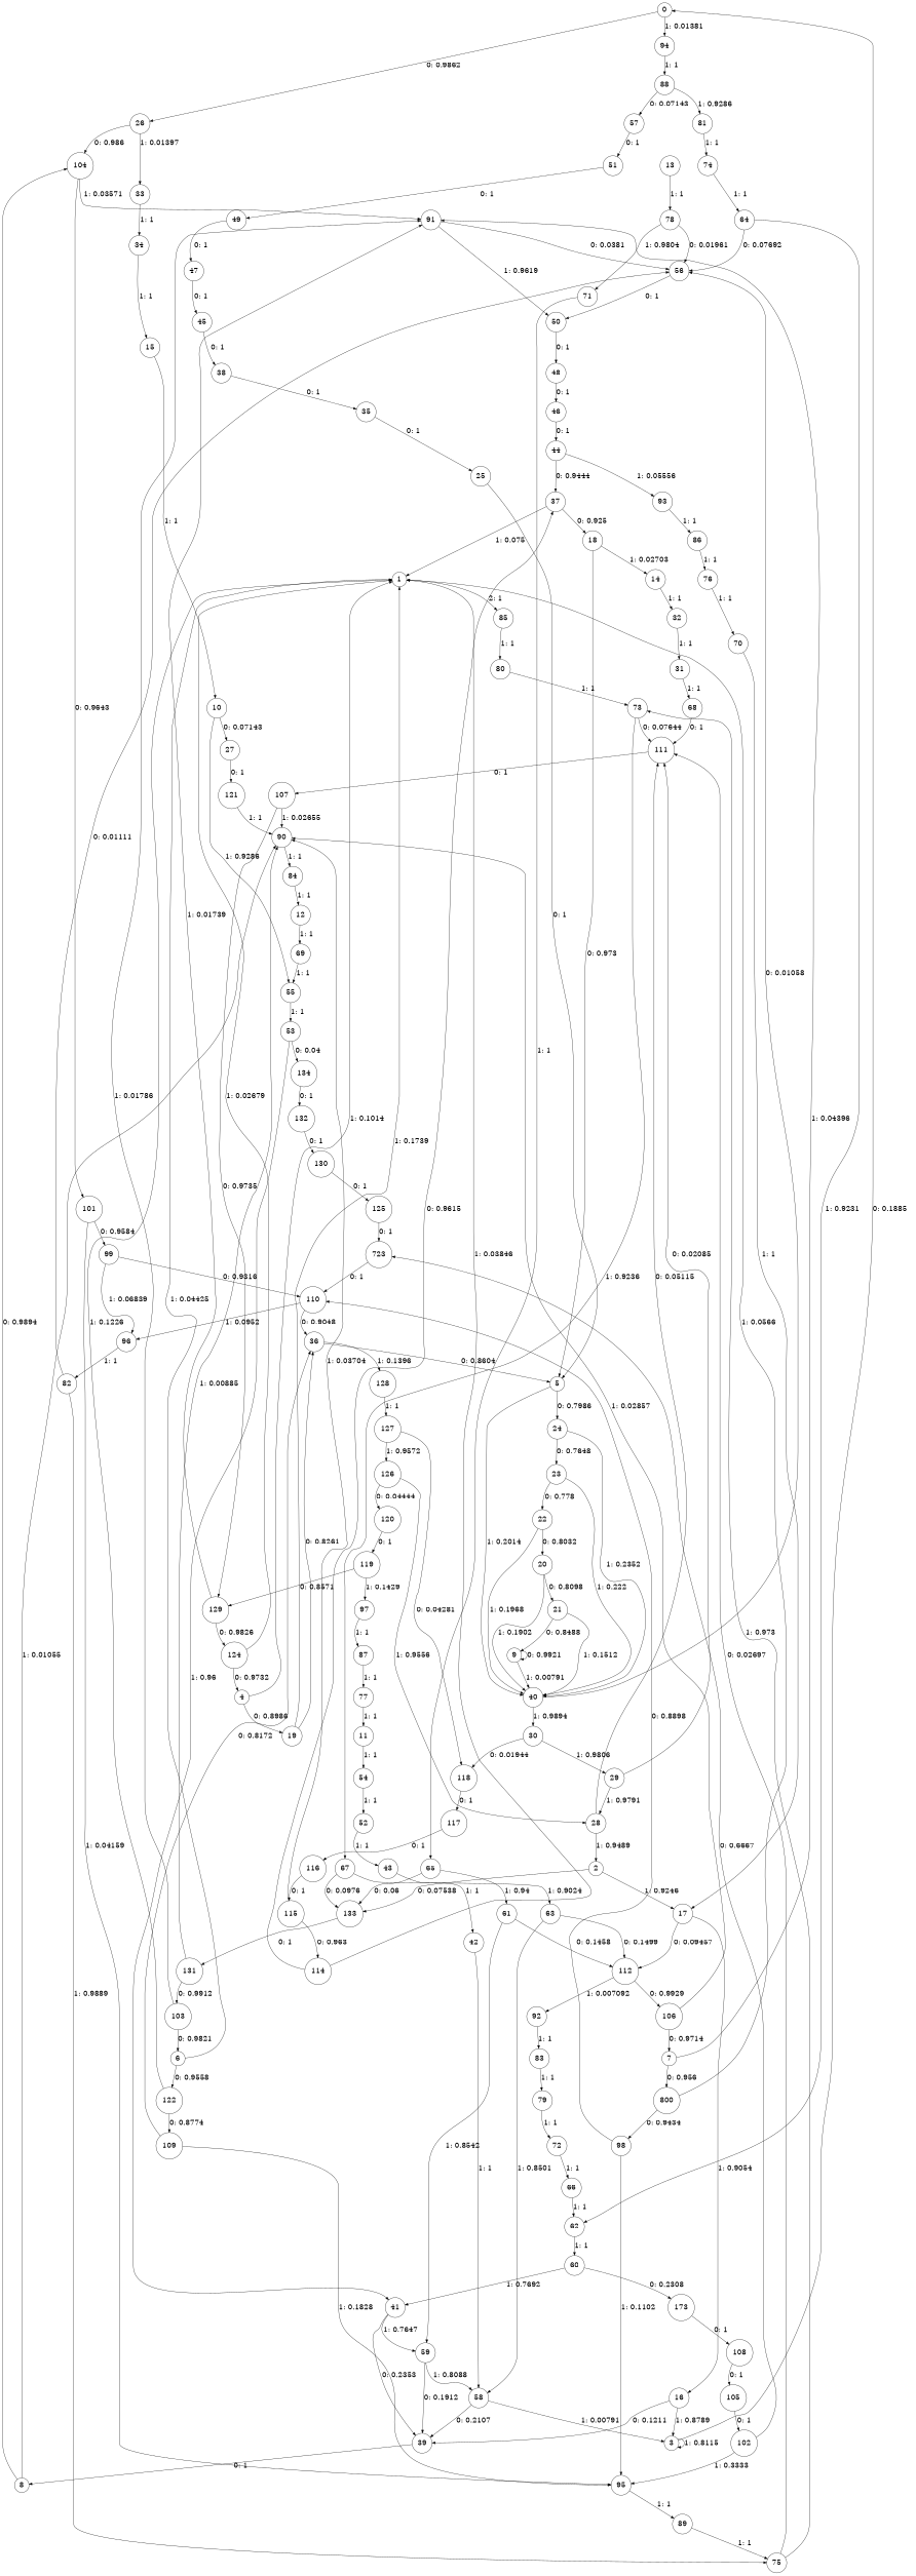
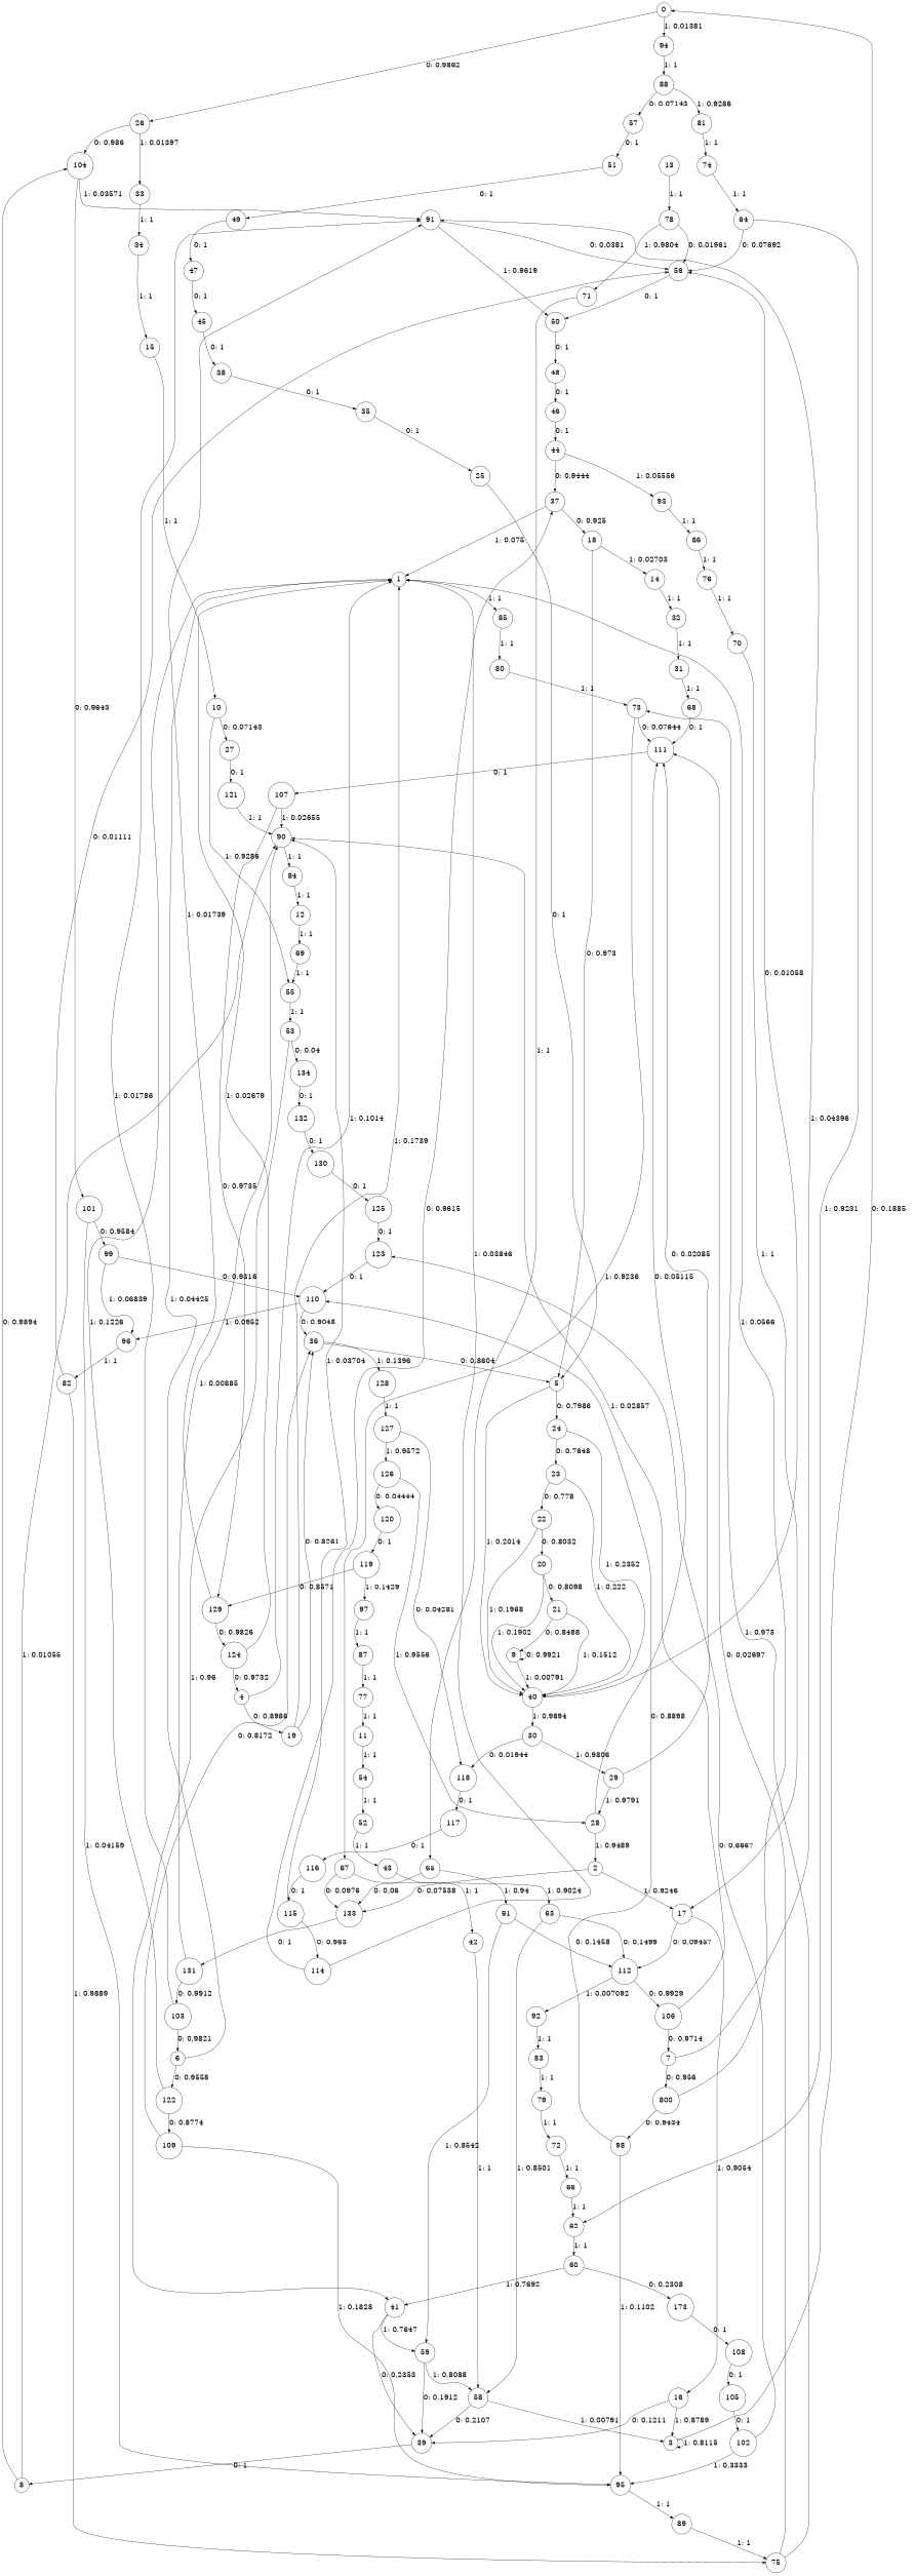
  digraph {
    node [fontsize=24 shape=circle]
    edge [fontsize=24]
    0
    26
    94
    104
    33
    88
    91
    101
    34
    57
    81
    1
    85
    80
    73
    2
    133
    17
    131
    16
    112
    90
    103
    3
    39
    92
    106
    4
    19
    36
    5
    128
    24
    40
    23
    30
    56
    22
    29
    118
    50
    6
    122
    109
    95
    n46 [label=800]
    7
    98
    110
    13
    78
    8
    84
    99
    12
    9
    10
    27
    55
    121
    53
    41
    134
    11
    54
    52
    43
    69
    71
    65
    14
    32
    31
    68
    15
    83
    18
    127
    20
    21
    25
    28
    111
    107
    129
    117
    116
    35
    126
    37
    38
    48
    59
    58
    42
    44
    93
    86
    76
    45
    46
    47
    49
    51
    132
    130
    60
    n108 [label=173]
    108
    105
    61
    62
    63
    64
    66
    67
    70
    72
    74
    75
    77
    79
    82
    87
    89
    96
    97
    102
-   123 [label=723]
+   123
    124
    114
    115
    119
    120
    125
    0 -> 26 [label="0: 0.9862   "]
    0 -> 94 [label="1: 0.01381  "]
    26 -> 104 [label="0: 0.986    "]
    26 -> 33 [label="1: 0.01397  "]
    94 -> 88 [label="1: 1        "]
    104 -> 91 [label="1: 0.03571  "]
    104 -> 101 [label="0: 0.9643   "]
    33 -> 34 [label="1: 1        "]
    88 -> 57 [label="0: 0.07143  "]
    88 -> 81 [label="1: 0.9286   "]
    91 -> 56 [label="0: 0.0381   "]
    91 -> 50 [label="1: 0.9619   "]
    101 -> 95 [label="1: 0.04159  "]
    101 -> 99 [label="0: 0.9584   "]
    34 -> 15 [label="1: 1        "]
    57 -> 51 [label="0: 1        "]
    81 -> 74 [label="1: 1        "]
-   1 -> 85 [label="2: 1        "]
+   1 -> 85 [label="1: 1        "]
    85 -> 80 [label="1: 1        "]
    80 -> 73 [label="1: 1        "]
    73 -> 111 [label="0: 0.07644  "]
    73 -> 67 [label="1: 0.9236   "]
    2 -> 133 [label="0: 0.07538  "]
    2 -> 17 [label="1: 0.9246   "]
    133 -> 131 [label="0: 1        "]
    17 -> 16 [label="1: 0.9054   "]
    17 -> 112 [label="0: 0.09457  "]
    131 -> 90 [label="1: 0.00885  "]
    131 -> 103 [label="0: 0.9912   "]
    16 -> 3 [label="1: 0.8789   "]
    16 -> 39 [label="0: 0.1211   "]
    112 -> 92 [label="1: 0.007092  "]
    112 -> 106 [label="0: 0.9929   "]
    90 -> 84 [label="1: 1        "]
    103 -> 91 [label="1: 0.01786  "]
    103 -> 6 [label="0: 0.9821   "]
    3 -> 0 [label="0: 0.1885   "]
    3 -> 3 [label="1: 0.8115   "]
    39 -> 8 [label="0: 1        "]
    92 -> 83 [label="1: 1        "]
    106 -> 90 [label="1: 0.02857  "]
    106 -> 7 [label="0: 0.9714   "]
    4 -> 1 [label="1: 0.1014   "]
    4 -> 19 [label="0: 0.8986   "]
    19 -> 1 [label="1: 0.1739   "]
    19 -> 36 [label="0: 0.8261   "]
    36 -> 5 [label="0: 0.8604   "]
    36 -> 128 [label="1: 0.1396   "]
    5 -> 24 [label="0: 0.7986   "]
    5 -> 40 [label="1: 0.2014   "]
    128 -> 127 [label="1: 1        "]
    24 -> 40 [label="1: 0.2352   "]
    24 -> 23 [label="0: 0.7648   "]
    40 -> 30 [label="1: 0.9894   "]
    40 -> 56 [label="0: 0.01058  "]
    23 -> 40 [label="1: 0.222    "]
    23 -> 22 [label="0: 0.778    "]
    30 -> 29 [label="1: 0.9806   "]
    30 -> 118 [label="0: 0.01944  "]
    56 -> 50 [label="0: 1        "]
    22 -> 40 [label="1: 0.1968   "]
    22 -> 20 [label="0: 0.8032   "]
    29 -> 28 [label="1: 0.9791   "]
    29 -> 111 [label="0: 0.02085  "]
    118 -> 117 [label="0: 1        "]
    50 -> 48 [label="0: 1        "]
    6 -> 1 [label="1: 0.04425  "]
    6 -> 122 [label="0: 0.9558   "]
    122 -> 1 [label="1: 0.1226   "]
    122 -> 109 [label="0: 0.8774   "]
    109 -> 36 [label="0: 0.8172   "]
    109 -> 95 [label="1: 0.1828   "]
    95 -> 89 [label="1: 1        "]
    n46 -> 1 [label="1: 0.0566   "]
    n46 -> 98 [label="0: 0.9434   "]
    7 -> 91 [label="1: 0.04396  "]
    7 -> n46 [label="0: 0.956    "]
    98 -> 95 [label="1: 0.1102   "]
    98 -> 110 [label="0: 0.8898   "]
    110 -> 36 [label="0: 0.9048   "]
    110 -> 96 [label="1: 0.0952   "]
    13 -> 78 [label="1: 1        "]
    78 -> 56 [label="0: 0.01961  "]
    78 -> 71 [label="1: 0.9804   "]
    8 -> 104 [label="0: 0.9894   "]
    8 -> 90 [label="1: 0.01055  "]
    84 -> 12 [label="1: 1        "]
    99 -> 110 [label="0: 0.9316   "]
    99 -> 96 [label="1: 0.06839  "]
    12 -> 69 [label="1: 1        "]
    9 -> 40 [label="1: 0.00791  "]
    9 -> 9 [label="0: 0.9921   "]
    10 -> 27 [label="0: 0.07143  "]
    10 -> 55 [label="1: 0.9286   "]
    27 -> 121 [label="0: 1        "]
    55 -> 53 [label="1: 1        "]
    121 -> 90 [label="1: 1        "]
    53 -> 41 [label="1: 0.96     "]
    53 -> 134 [label="0: 0.04     "]
    41 -> 39 [label="0: 0.2353   "]
    41 -> 59 [label="1: 0.7647   "]
    134 -> 132 [label="0: 1        "]
    11 -> 54 [label="1: 1        "]
    54 -> 52 [label="1: 1        "]
    52 -> 43 [label="1: 1        "]
    43 -> 42 [label="1: 1        "]
    69 -> 55 [label="1: 1        "]
    71 -> 65 [label="1: 1        "]
    65 -> 133 [label="0: 0.06     "]
    65 -> 61 [label="1: 0.94     "]
    14 -> 32 [label="1: 1        "]
    32 -> 31 [label="1: 1        "]
    31 -> 68 [label="1: 1        "]
    68 -> 111 [label="0: 1        "]
    15 -> 10 [label="1: 1        "]
    83 -> 79 [label="1: 1        "]
    18 -> 5 [label="0: 0.973    "]
    18 -> 14 [label="1: 0.02703  "]
    127 -> 118 [label="0: 0.04281  "]
    127 -> 126 [label="1: 0.9572   "]
    20 -> 40 [label="1: 0.1902   "]
    20 -> 21 [label="0: 0.8098   "]
    21 -> 40 [label="1: 0.1512   "]
    21 -> 9 [label="0: 0.8488   "]
    25 -> 5 [label="0: 1        "]
    28 -> 2 [label="1: 0.9489   "]
    28 -> 111 [label="0: 0.05115  "]
    111 -> 107 [label="0: 1        "]
    107 -> 90 [label="1: 0.02655  "]
    107 -> 129 [label="0: 0.9735   "]
    129 -> 91 [label="1: 0.01739  "]
    129 -> 124 [label="0: 0.9826   "]
    117 -> 116 [label="0: 1        "]
    116 -> 115 [label="0: 1        "]
    35 -> 25 [label="0: 1        "]
    126 -> 28 [label="1: 0.9556   "]
    126 -> 120 [label="0: 0.04444  "]
    37 -> 1 [label="1: 0.075    "]
    37 -> 18 [label="0: 0.925    "]
    38 -> 35 [label="0: 1        "]
    48 -> 46 [label="0: 1        "]
    59 -> 39 [label="0: 0.1912   "]
    59 -> 58 [label="1: 0.8088   "]
    58 -> 3 [label="1: 0.00791  "]
    58 -> 39 [label="0: 0.2107   "]
    42 -> 58 [label="1: 1        "]
    44 -> 37 [label="0: 0.9444   "]
    44 -> 93 [label="1: 0.05556  "]
    93 -> 86 [label="1: 1        "]
    86 -> 76 [label="1: 1        "]
    76 -> 70 [label="1: 1        "]
    45 -> 38 [label="0: 1        "]
    46 -> 44 [label="0: 1        "]
    47 -> 45 [label="0: 1        "]
    49 -> 47 [label="0: 1        "]
    51 -> 49 [label="0: 1        "]
    132 -> 130 [label="0: 1        "]
    130 -> 125 [label="0: 1        "]
    60 -> 41 [label="1: 0.7692   "]
    60 -> n108 [label="0: 0.2308   "]
    n108 -> 108 [label="0: 1        "]
    108 -> 105 [label="0: 1        "]
    105 -> 102 [label="0: 1        "]
    61 -> 112 [label="0: 0.1458   "]
    61 -> 59 [label="1: 0.8542   "]
    62 -> 60 [label="1: 1        "]
    63 -> 112 [label="0: 0.1499   "]
    63 -> 58 [label="1: 0.8501   "]
    64 -> 56 [label="0: 0.07692  "]
    64 -> 62 [label="1: 0.9231   "]
    66 -> 62 [label="1: 1        "]
    67 -> 133 [label="0: 0.0976   "]
    67 -> 63 [label="1: 0.9024   "]
    70 -> 17 [label="1: 1        "]
    72 -> 66 [label="1: 1        "]
    74 -> 64 [label="1: 1        "]
    75 -> 73 [label="1: 0.973    "]
    75 -> 111 [label="0: 0.02697  "]
    77 -> 11 [label="1: 1        "]
    79 -> 72 [label="1: 1        "]
    82 -> 56 [label="0: 0.01111  "]
    82 -> 75 [label="1: 0.9889   "]
    87 -> 77 [label="1: 1        "]
    89 -> 75 [label="1: 1        "]
    96 -> 82 [label="1: 1        "]
    97 -> 87 [label="1: 1        "]
    102 -> 95 [label="1: 0.3333   "]
    102 -> 123 [label="0: 0.6667   "]
    123 -> 110 [label="0: 1        "]
    124 -> 1 [label="1: 0.02679  "]
    124 -> 4 [label="0: 0.9732   "]
    114 -> 1 [label="1: 0.03846  "]
    114 -> 37 [label="0: 0.9615   "]
    115 -> 90 [label="1: 0.03704  "]
    115 -> 114 [label="0: 0.963    "]
    119 -> 129 [label="0: 0.8571   "]
    119 -> 97 [label="1: 0.1429   "]
    120 -> 119 [label="0: 1        "]
    125 -> 123 [label="0: 1        "]
  }
